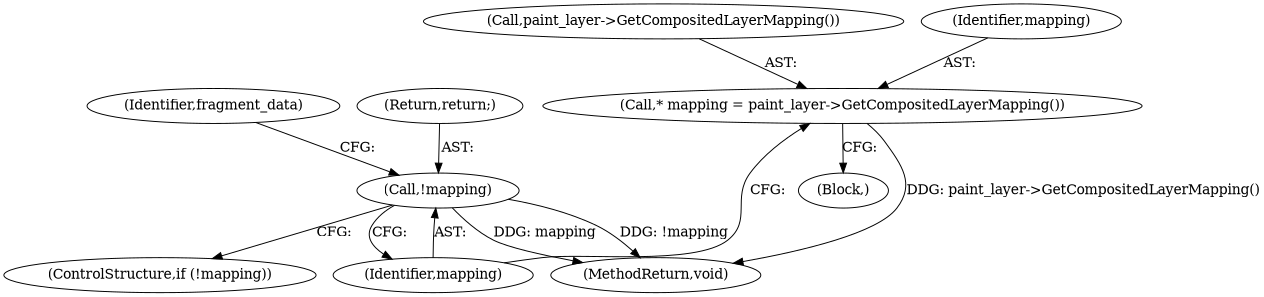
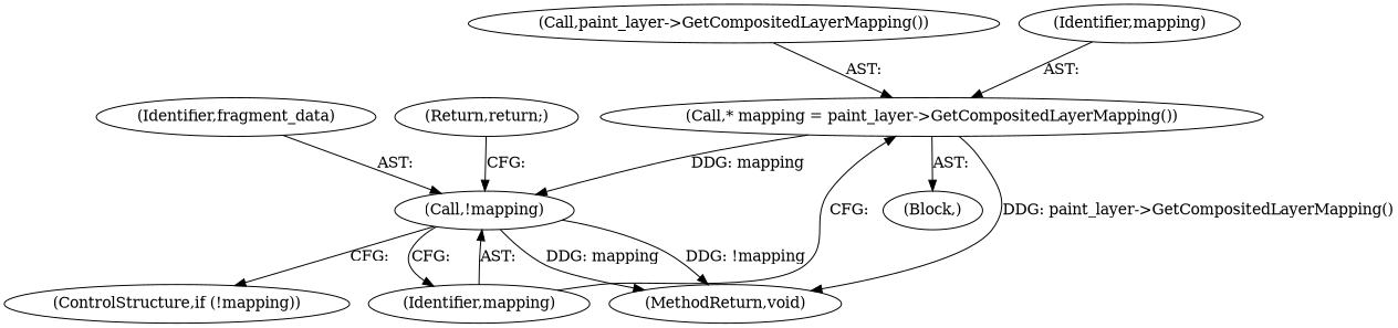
  digraph {
    n1 [label="(Call,* mapping = paint_layer->GetCompositedLayerMapping())"]
    n2 [label="(Call,!mapping)"]
    n3 [label="(Block,)"]
    n4 [label="(MethodReturn,void)"]
    n5 [label="(ControlStructure,if (!mapping))"]
    n6 [label="(Identifier,mapping)"]
    n7 [label="(Call,paint_layer->GetCompositedLayerMapping())"]
    n8 [label="(Identifier,mapping)"]
    n9 [label="(Identifier,fragment_data)"]
    n10 [label="(Return,return;)"]
-   n1 -> n3 [label="CFG: "]
+   n1 -> n2 [label="DDG: mapping"]
+   n1 -> n3 [label="AST: "]
    n1 -> n4 [label="DDG: paint_layer->GetCompositedLayerMapping()"]
    n2 -> n4 [label="DDG: mapping"]
    n2 -> n4 [label="DDG: !mapping"]
    n2 -> n5 [label="CFG: "]
    n2 -> n6 [label="CFG: "]
    n6 -> n1 [label="CFG: "]
    n6 -> n2 [label="AST: "]
    n7 -> n1 [label="AST: "]
    n8 -> n1 [label="AST: "]
-   n9 -> n2 [label="CFG: "]
-   n10 -> n2 [label="AST: "]
+   n9 -> n2 [label="AST: "]
+   n10 -> n2 [label="CFG: "]
  }
